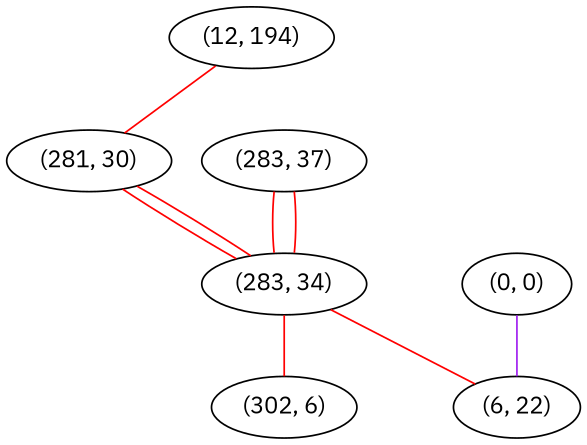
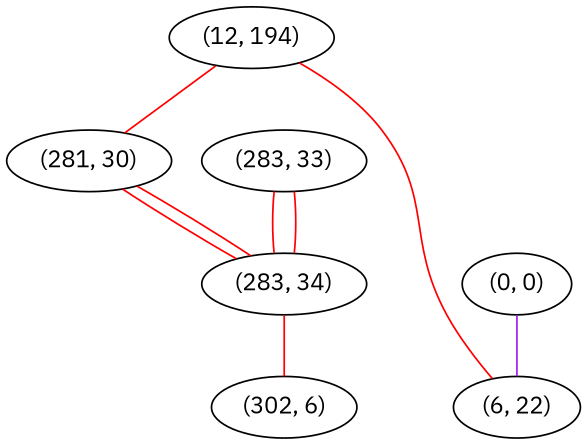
  graph {
    fontname="IBM Plex Sans"
    node [fontname="IBM Plex Sans"]
    edge [color=red fontname="IBM Plex Sans" weight=1]
    n1 [label="(281, 30)"]
    "(12, 194)"
    "(6, 22)"
    "(283, 34)"
-   "(283, 33)" [label="(283, 37)"]
+   "(283, 33)"
    "(302, 6)"
    "(0, 0)"
    n1 -- "(283, 34)"
    n1 -- "(283, 34)"
    "(12, 194)" -- n1
-   "(283, 34)" -- "(6, 22)"
+   "(12, 194)" -- "(6, 22)"
    "(283, 34)" -- "(302, 6)"
    "(283, 33)" -- "(283, 34)"
    "(283, 33)" -- "(283, 34)"
    "(0, 0)" -- "(6, 22)" [color=purple weight=4]
  }
